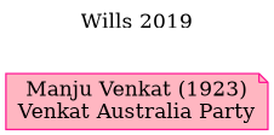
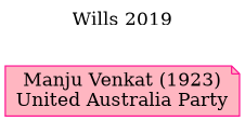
  digraph {
    label="Wills 2019"
    labelloc=t
    mclimit=10
    rankdir=LR
-   n1 [label="Manju Venkat (1923)\nVenkat Australia Party" shape=note style=filled fillcolor=lightpink color=deeppink]
+   n1 [label="Manju Venkat (1923)\nUnited Australia Party" shape=note style=filled fillcolor=lightpink color=deeppink]
  }
